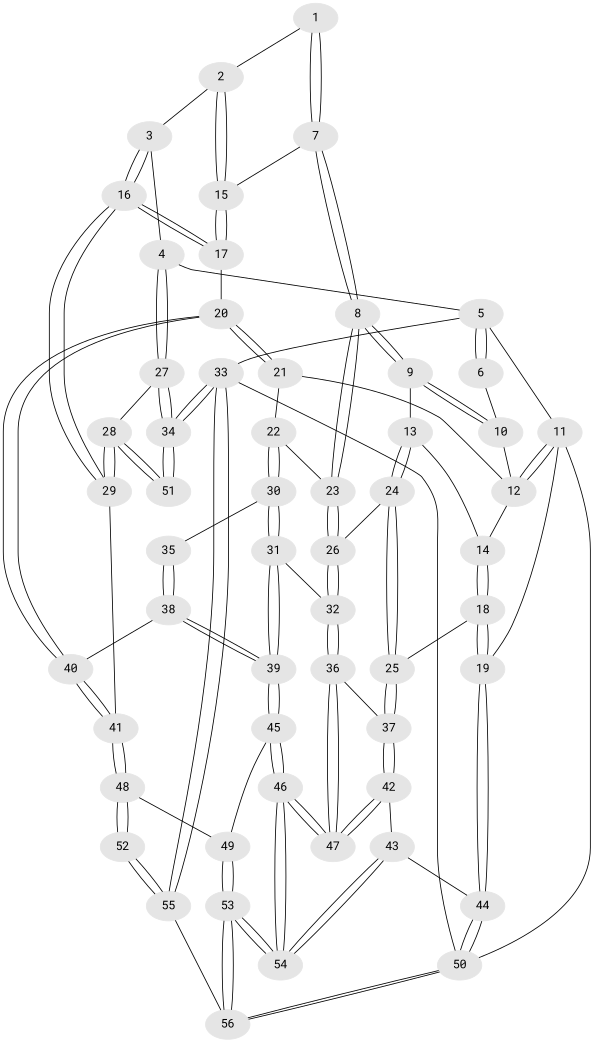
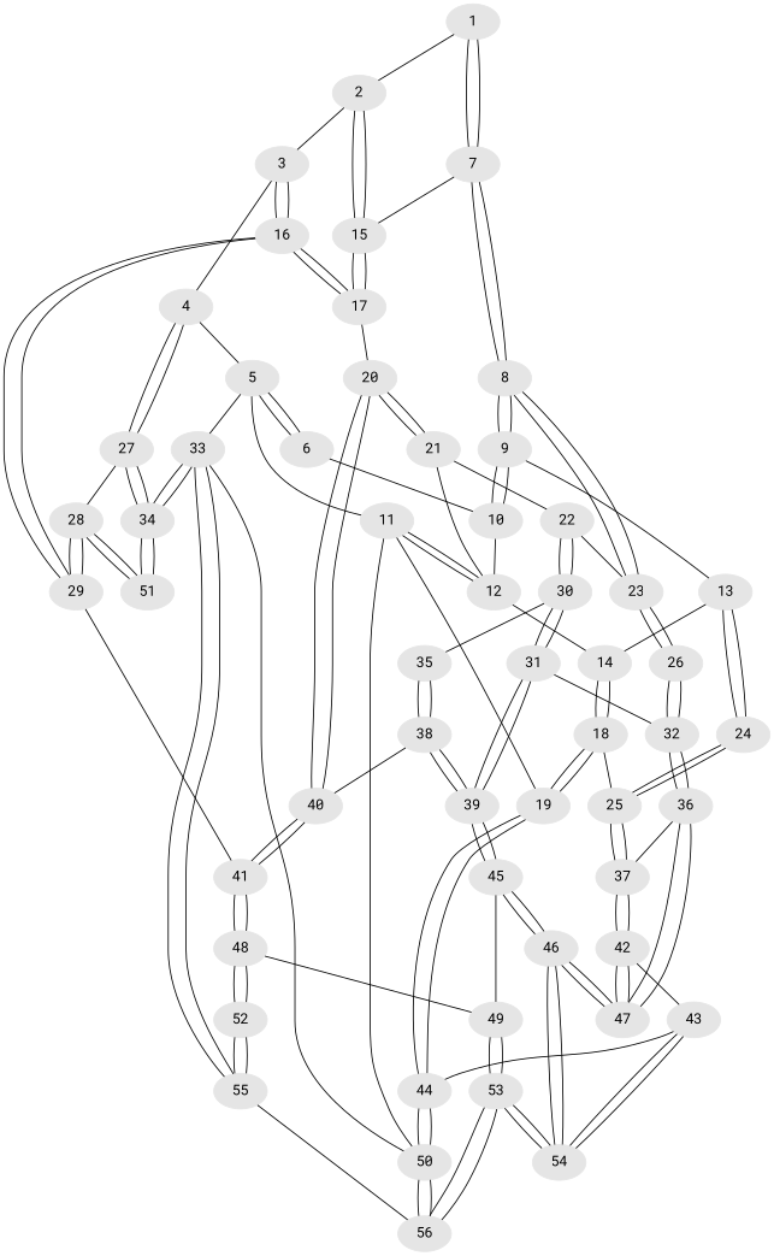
  graph {
    fontname="Roboto Mono"
    node [color=gray90 fontname="Roboto Mono" style=filled]
    edge [fontname="Roboto Mono"]
    1
    2
    7
    3
    15
    8
    4
    16
    17
    5
    27
    29
    6
    11
    33
    28
    34
    10
    12
    19
    50
    55
    9
    23
    13
    26
    14
    24
    44
    56
    18
    25
    20
    41
    21
    40
    37
    22
    30
    35
    38
    31
    32
    42
    36
    51
    48
    39
    45
    47
    43
    46
    49
    52
    54
    53
    1 -- 2
    1 -- 7
    1 -- 7
    2 -- 3
    2 -- 15
    2 -- 15
    7 -- 15
    7 -- 8
    7 -- 8
    3 -- 4
    3 -- 16
    3 -- 16
    15 -- 17
    15 -- 17
    8 -- 9
    8 -- 9
    8 -- 23
    8 -- 23
    4 -- 5
    4 -- 27
    4 -- 27
    16 -- 17
    16 -- 17
    16 -- 29
    16 -- 29
    17 -- 20
    5 -- 6
    5 -- 6
    5 -- 11
    5 -- 33
    27 -- 28
    27 -- 34
    27 -- 34
    29 -- 41
    6 -- 10
    11 -- 12
    11 -- 12
    11 -- 19
    11 -- 50
    33 -- 34
    33 -- 34
    33 -- 50
    33 -- 55
    33 -- 55
    28 -- 29
    28 -- 29
    28 -- 51
    28 -- 51
    34 -- 51
    34 -- 51
    10 -- 12
    12 -- 14
    19 -- 44
    19 -- 44
    50 -- 56
    50 -- 56
    55 -- 56
    9 -- 10
    9 -- 10
    9 -- 13
    23 -- 26
    23 -- 26
    13 -- 14
    13 -- 24
    13 -- 24
    26 -- 32
    26 -- 32
    14 -- 18
    14 -- 18
-   24 -- 26
    24 -- 25
    24 -- 25
    44 -- 50
    44 -- 50
    18 -- 19
    18 -- 19
    18 -- 25
    25 -- 37
    25 -- 37
    20 -- 21
    20 -- 21
    20 -- 40
    20 -- 40
    41 -- 48
    41 -- 48
    21 -- 12
    21 -- 22
    40 -- 41
    40 -- 41
    37 -- 42
    37 -- 42
    22 -- 23
    22 -- 30
    22 -- 30
    30 -- 35
    30 -- 31
    30 -- 31
    35 -- 38
    35 -- 38
    38 -- 40
    38 -- 39
    38 -- 39
    31 -- 32
    31 -- 39
    31 -- 39
    32 -- 36
    32 -- 36
    42 -- 47
    42 -- 47
    42 -- 43
    36 -- 37
    36 -- 47
    36 -- 47
    48 -- 49
    48 -- 52
    48 -- 52
    39 -- 45
    39 -- 45
    45 -- 46
    45 -- 46
    45 -- 49
    43 -- 44
    43 -- 54
    43 -- 54
    46 -- 47
    46 -- 47
    46 -- 54
    46 -- 54
    49 -- 53
    49 -- 53
    52 -- 55
    52 -- 55
    53 -- 56
    53 -- 56
    53 -- 54
    53 -- 54
  }
